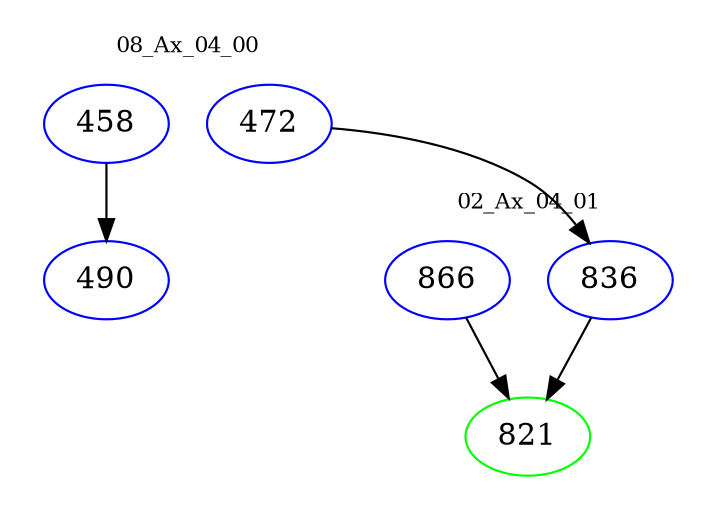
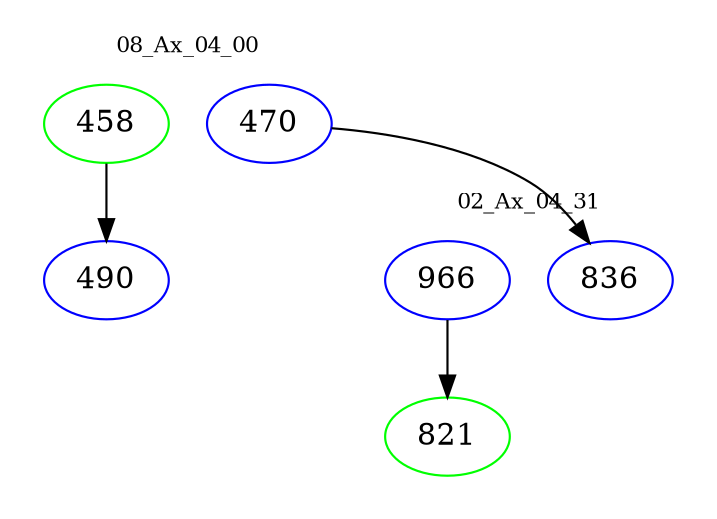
  digraph {
    node [color=blue]
    edge [color=black]
-   n1 [label=472]
-   n2 [label=458]
+   n1 [label=470]
+   n2 [color=green label=458]
    n3 [label=490]
    n4 [label=836]
    n5 [color=green label=821]
-   n6 [label=866]
+   n6 [label=966]
    subgraph cluster_1 {
      color=white
      fontsize=10
      label="08_Ax_04_00"
      n1
      n2
      n3
    }
    subgraph cluster_2 {
      color=white
      fontsize=10
-     label="02_Ax_04_01"
+     label="02_Ax_04_31"
      n4
      n5
      n6
    }
    n1 -> n4
    n2 -> n3
-   n4 -> n5
    n6 -> n5
  }
